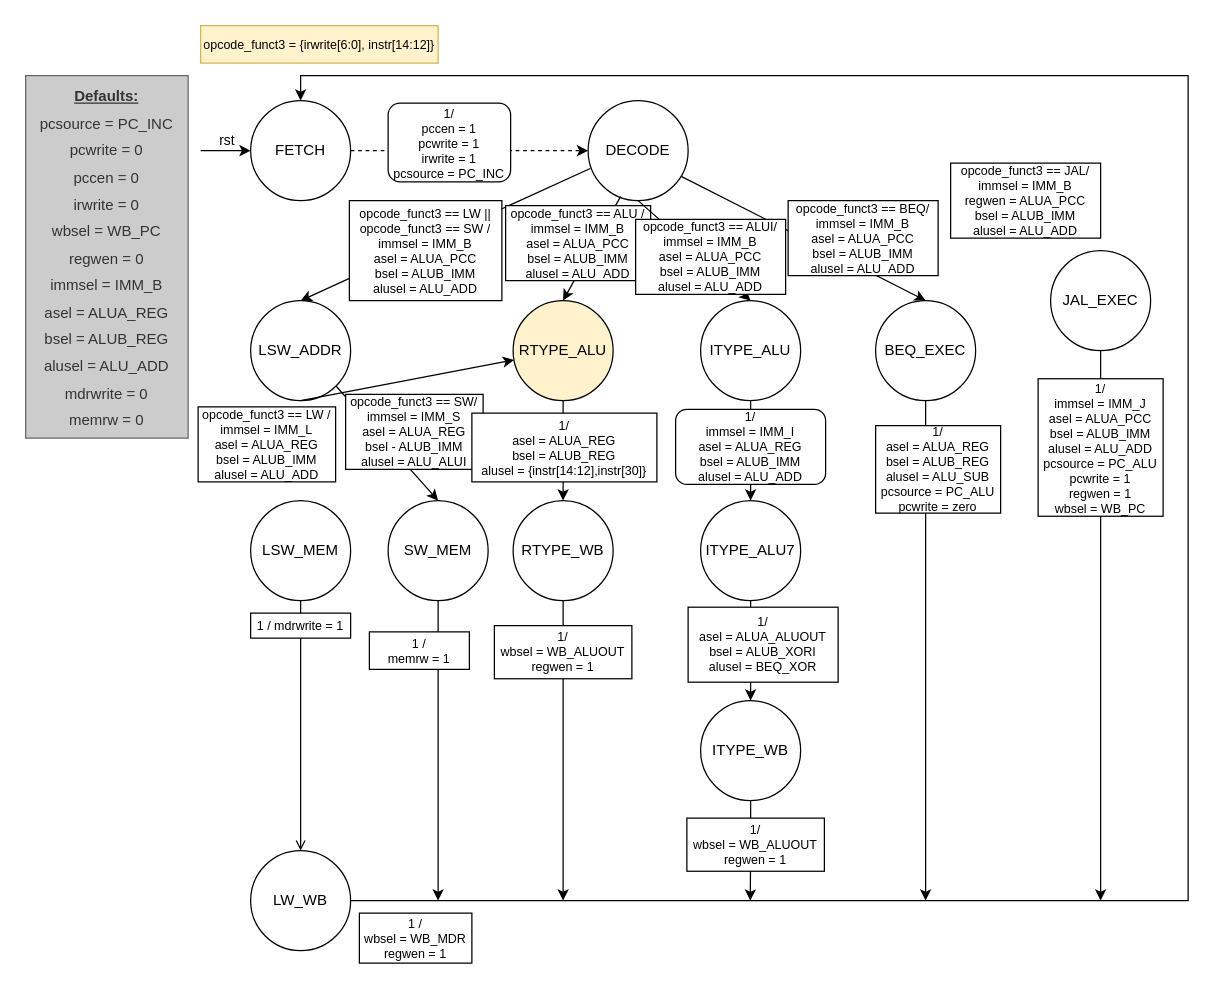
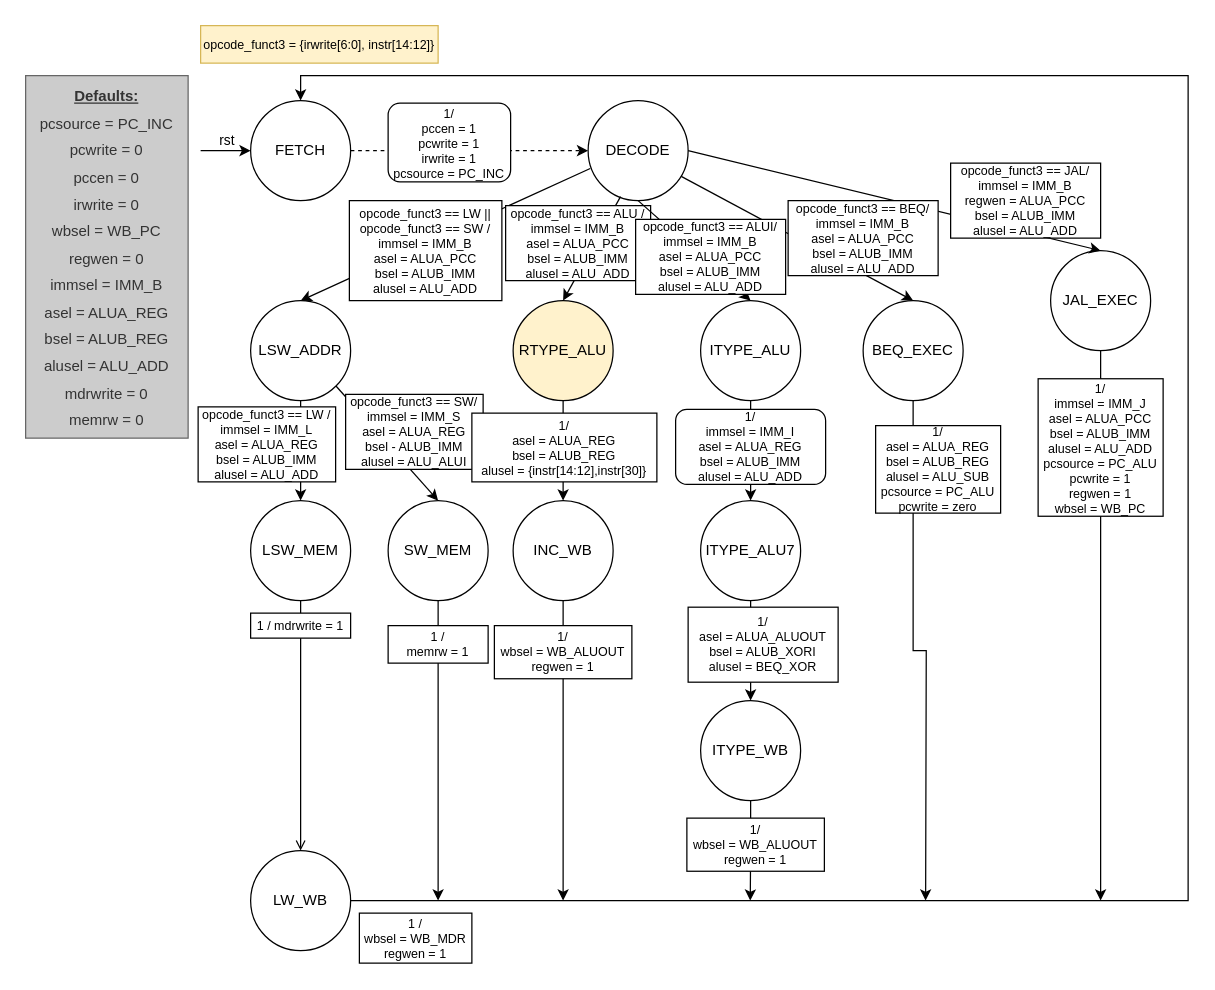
  <mxCell id="0" />
  <mxCell id="1" parent="0" />
  <mxCell id="2" value="FETCH" style="ellipse;whiteSpace=wrap;html=1;aspect=fixed;" vertex="1" parent="1"><mxGeometry x="200" y="80" width="80" height="80" as="geometry" /></mxCell>
  <mxCell id="3" value="" style="endArrow=classic;html=1;rounded=0;entryX=0;entryY=0.5;entryDx=0;entryDy=0;" edge="1" parent="1" target="2"><mxGeometry width="50" height="50" relative="1" as="geometry"><mxPoint x="160" y="120" as="sourcePoint" /><mxPoint x="60" y="95" as="targetPoint" /></mxGeometry></mxCell>
  <mxCell id="4" value="rst" style="edgeLabel;html=1;align=center;verticalAlign=bottom;resizable=0;points=[];labelBackgroundColor=none;" vertex="1" connectable="0" parent="3"><mxGeometry x="-0.4" y="1" relative="1" as="geometry"><mxPoint x="8" y="1" as="offset" /></mxGeometry></mxCell>
  <mxCell id="5" value="DECODE" style="ellipse;whiteSpace=wrap;html=1;aspect=fixed;labelBackgroundColor=none;" vertex="1" parent="1"><mxGeometry x="470" y="80" width="80" height="80" as="geometry" /></mxCell>
  <mxCell id="6" value="LSW_ADDR" style="ellipse;whiteSpace=wrap;html=1;aspect=fixed;labelBackgroundColor=none;" vertex="1" parent="1"><mxGeometry x="200" y="240" width="80" height="80" as="geometry" /></mxCell>
  <mxCell id="7" value="RTYPE_ALU" style="ellipse;whiteSpace=wrap;html=1;aspect=fixed;labelBackgroundColor=none;fillColor=#fff2cc;" vertex="1" parent="1"><mxGeometry x="410" y="240" width="80" height="80" as="geometry" /></mxCell>
  <mxCell id="8" style="edgeStyle=orthogonalEdgeStyle;rounded=0;orthogonalLoop=1;jettySize=auto;html=1;exitX=0.5;exitY=1;exitDx=0;exitDy=0;" edge="1" parent="1" source="9"><mxGeometry relative="1" as="geometry"><mxPoint x="740" y="720" as="targetPoint" /></mxGeometry></mxCell>
- <mxCell id="9" value="BEQ_EXEC" style="ellipse;whiteSpace=wrap;html=1;aspect=fixed;labelBackgroundColor=none;" vertex="1" parent="1"><mxGeometry x="700" y="240" width="80" height="80" as="geometry" /></mxCell>
+ <mxCell id="9" value="BEQ_EXEC" style="ellipse;whiteSpace=wrap;html=1;aspect=fixed;labelBackgroundColor=none;" vertex="1" parent="1"><mxGeometry x="690" y="240" width="80" height="80" as="geometry" /></mxCell>
  <mxCell id="10" style="edgeStyle=orthogonalEdgeStyle;rounded=0;orthogonalLoop=1;jettySize=auto;html=1;exitX=0.5;exitY=1;exitDx=0;exitDy=0;" edge="1" parent="1" source="11"><mxGeometry relative="1" as="geometry"><mxPoint x="880" y="720" as="targetPoint" /></mxGeometry></mxCell>
  <mxCell id="11" value="JAL_EXEC" style="ellipse;whiteSpace=wrap;html=1;aspect=fixed;labelBackgroundColor=none;" vertex="1" parent="1"><mxGeometry x="840" y="200" width="80" height="80" as="geometry" /></mxCell>
  <mxCell id="12" value="LSW_MEM" style="ellipse;whiteSpace=wrap;html=1;aspect=fixed;labelBackgroundColor=none;" vertex="1" parent="1"><mxGeometry x="200" y="400" width="80" height="80" as="geometry" /></mxCell>
  <mxCell id="13" style="edgeStyle=orthogonalEdgeStyle;rounded=0;orthogonalLoop=1;jettySize=auto;html=1;exitX=0.5;exitY=1;exitDx=0;exitDy=0;" edge="1" parent="1" source="14"><mxGeometry relative="1" as="geometry"><mxPoint x="350" y="720" as="targetPoint" /></mxGeometry></mxCell>
  <mxCell id="14" value="SW_MEM" style="ellipse;whiteSpace=wrap;html=1;aspect=fixed;labelBackgroundColor=none;" vertex="1" parent="1"><mxGeometry x="310" y="400" width="80" height="80" as="geometry" /></mxCell>
  <mxCell id="15" style="edgeStyle=orthogonalEdgeStyle;rounded=0;orthogonalLoop=1;jettySize=auto;html=1;exitX=0.5;exitY=1;exitDx=0;exitDy=0;" edge="1" parent="1" source="16"><mxGeometry relative="1" as="geometry"><mxPoint x="450" y="720" as="targetPoint" /></mxGeometry></mxCell>
- <mxCell id="16" value="RTYPE_WB" style="ellipse;whiteSpace=wrap;html=1;aspect=fixed;labelBackgroundColor=none;" vertex="1" parent="1"><mxGeometry x="410" y="400" width="80" height="80" as="geometry" /></mxCell>
+ <mxCell id="16" value="INC_WB" style="ellipse;whiteSpace=wrap;html=1;aspect=fixed;labelBackgroundColor=none;" vertex="1" parent="1"><mxGeometry x="410" y="400" width="80" height="80" as="geometry" /></mxCell>
  <mxCell id="17" style="edgeStyle=orthogonalEdgeStyle;rounded=0;orthogonalLoop=1;jettySize=auto;html=1;exitX=1;exitY=0.5;exitDx=0;exitDy=0;entryX=0.5;entryY=0;entryDx=0;entryDy=0;" edge="1" parent="1" source="18" target="2"><mxGeometry relative="1" as="geometry"><Array as="points"><mxPoint x="950" y="720" /><mxPoint x="950" y="60" /><mxPoint x="240" y="60" /></Array></mxGeometry></mxCell>
  <mxCell id="18" value="LW_WB" style="ellipse;whiteSpace=wrap;html=1;aspect=fixed;labelBackgroundColor=none;" vertex="1" parent="1"><mxGeometry x="200" y="680" width="80" height="80" as="geometry" /></mxCell>
  <mxCell id="19" value="" style="endArrow=classic;html=1;rounded=0;entryX=0;entryY=0.5;entryDx=0;entryDy=0;exitX=1;exitY=0.5;exitDx=0;exitDy=0;dashed=1;" edge="1" parent="1" source="2" target="5"><mxGeometry width="50" height="50" relative="1" as="geometry"><mxPoint x="340" y="150" as="sourcePoint" /><mxPoint x="390" y="100" as="targetPoint" /></mxGeometry></mxCell>
  <mxCell id="20" value="" style="endArrow=classic;html=1;rounded=0;entryX=0.5;entryY=0;entryDx=0;entryDy=0;exitX=0.021;exitY=0.679;exitDx=0;exitDy=0;exitPerimeter=0;" edge="1" parent="1" source="5" target="6"><mxGeometry width="50" height="50" relative="1" as="geometry"><mxPoint x="370" y="230" as="sourcePoint" /><mxPoint x="420" y="180" as="targetPoint" /></mxGeometry></mxCell>
  <mxCell id="21" value="" style="endArrow=classic;html=1;rounded=0;entryX=0.5;entryY=0;entryDx=0;entryDy=0;exitX=0.324;exitY=0.96;exitDx=0;exitDy=0;exitPerimeter=0;" edge="1" parent="1" source="5" target="7"><mxGeometry width="50" height="50" relative="1" as="geometry"><mxPoint x="320" y="310" as="sourcePoint" /><mxPoint x="370" y="260" as="targetPoint" /></mxGeometry></mxCell>
  <mxCell id="22" value="" style="endArrow=classic;html=1;rounded=0;exitX=0.931;exitY=0.757;exitDx=0;exitDy=0;entryX=0.5;entryY=0;entryDx=0;entryDy=0;exitPerimeter=0;" edge="1" parent="1" source="5" target="9"><mxGeometry width="50" height="50" relative="1" as="geometry"><mxPoint x="800" y="160" as="sourcePoint" /><mxPoint x="850" y="110" as="targetPoint" /></mxGeometry></mxCell>
- <mxCell id="24" value="" style="endArrow=classic;html=1;rounded=0;exitX=0.5;exitY=1;exitDx=0;exitDy=0;" edge="1" parent="1" source="6" target="7"><mxGeometry width="50" height="50" relative="1" as="geometry"><mxPoint x="150" y="380" as="sourcePoint" /><mxPoint x="200" y="330" as="targetPoint" /></mxGeometry></mxCell>
+ <mxCell id="23" value="" style="endArrow=classic;html=1;rounded=0;exitX=1;exitY=0.5;exitDx=0;exitDy=0;entryX=0.5;entryY=0;entryDx=0;entryDy=0;" edge="1" parent="1" source="5" target="11"><mxGeometry width="50" height="50" relative="1" as="geometry"><mxPoint x="670" y="130" as="sourcePoint" /><mxPoint x="720" y="80" as="targetPoint" /></mxGeometry></mxCell>
+ <mxCell id="24" value="" style="endArrow=classic;html=1;rounded=0;entryX=0.5;entryY=0;entryDx=0;entryDy=0;exitX=0.5;exitY=1;exitDx=0;exitDy=0;" edge="1" parent="1" source="6" target="12"><mxGeometry width="50" height="50" relative="1" as="geometry"><mxPoint x="150" y="380" as="sourcePoint" /><mxPoint x="200" y="330" as="targetPoint" /></mxGeometry></mxCell>
  <mxCell id="25" value="" style="endArrow=open;html=1;rounded=0;entryX=0.5;entryY=0;entryDx=0;entryDy=0;exitX=0.5;exitY=1;exitDx=0;exitDy=0;" edge="1" parent="1" source="12" target="18"><mxGeometry width="50" height="50" relative="1" as="geometry"><mxPoint x="30" y="450" as="sourcePoint" /><mxPoint x="80" y="400" as="targetPoint" /></mxGeometry></mxCell>
  <mxCell id="26" value="" style="endArrow=classic;html=1;rounded=0;exitX=1;exitY=1;exitDx=0;exitDy=0;entryX=0.5;entryY=0;entryDx=0;entryDy=0;" edge="1" parent="1" source="6" target="14"><mxGeometry width="50" height="50" relative="1" as="geometry"><mxPoint x="310" y="340" as="sourcePoint" /><mxPoint x="350" y="360" as="targetPoint" /></mxGeometry></mxCell>
  <mxCell id="27" value="" style="endArrow=classic;html=1;rounded=0;exitX=0.5;exitY=1;exitDx=0;exitDy=0;entryX=0.5;entryY=0;entryDx=0;entryDy=0;" edge="1" parent="1" source="7" target="16"><mxGeometry width="50" height="50" relative="1" as="geometry"><mxPoint x="620" y="440" as="sourcePoint" /><mxPoint x="670" y="390" as="targetPoint" /></mxGeometry></mxCell>
  <mxCell id="28" value="&lt;font style=&quot;font-size: 12px;&quot;&gt;&lt;b style=&quot;text-decoration-line: underline;&quot;&gt;Defaults:&lt;/b&gt;&lt;br&gt;pcsource = PC_INC&lt;br&gt;pcwrite = 0&lt;br&gt;pccen = 0&lt;br&gt;irwrite = 0&lt;br&gt;wbsel = WB_PC&lt;br&gt;regwen = 0&lt;br&gt;immsel = IMM_B&lt;br&gt;asel = ALUA_REG&lt;br&gt;bsel = ALUB_REG&lt;br&gt;alusel = ALU_ADD&lt;br&gt;mdrwrite = 0&lt;br&gt;memrw = 0&lt;br&gt;&lt;/font&gt;" style="rounded=0;whiteSpace=wrap;html=1;labelBackgroundColor=none;fontSize=18;strokeWidth=1;fillColor=#CCCCCC;fontColor=#333333;strokeColor=#666666;" vertex="1" parent="1"><mxGeometry x="20" y="60" width="130" height="290" as="geometry" /></mxCell>
  <mxCell id="29" value="1/&lt;br style=&quot;font-size: 10px;&quot;&gt;pccen = 1&lt;br style=&quot;font-size: 10px;&quot;&gt;pcwrite = 1&lt;br style=&quot;font-size: 10px;&quot;&gt;irwrite = 1&lt;br style=&quot;font-size: 10px;&quot;&gt;pcsource = PC_INC" style="whiteSpace=wrap;html=1;labelBackgroundColor=none;fontSize=10;strokeWidth=1;rounded=1;" vertex="1" parent="1"><mxGeometry x="310" y="82" width="98" height="63" as="geometry" /></mxCell>
  <mxCell id="30" value="opcode_funct3 == LW || opcode_funct3 == SW /&lt;br style=&quot;font-size: 10px;&quot;&gt;immsel = IMM_B&lt;br style=&quot;font-size: 10px;&quot;&gt;asel = ALUA_PCC&lt;br style=&quot;font-size: 10px;&quot;&gt;bsel = ALUB_IMM&lt;br style=&quot;font-size: 10px;&quot;&gt;alusel = ALU_ADD" style="rounded=0;whiteSpace=wrap;html=1;labelBackgroundColor=none;fontSize=10;strokeWidth=1;" vertex="1" parent="1"><mxGeometry x="279" y="160" width="122" height="80" as="geometry" /></mxCell>
  <mxCell id="31" value="opcode_funct3 == LW /&lt;br style=&quot;font-size: 10px;&quot;&gt;immsel = IMM_L&lt;br style=&quot;font-size: 10px;&quot;&gt;asel = ALUA_REG&lt;br style=&quot;font-size: 10px;&quot;&gt;bsel = ALUB_IMM&lt;br style=&quot;font-size: 10px;&quot;&gt;alusel = ALU_ADD" style="rounded=0;whiteSpace=wrap;html=1;labelBackgroundColor=none;fontSize=10;strokeWidth=1;" vertex="1" parent="1"><mxGeometry x="158" y="325" width="110" height="60" as="geometry" /></mxCell>
  <mxCell id="32" value="opcode_funct3 == SW/&lt;br&gt;immsel = IMM_S&lt;br&gt;asel = ALUA_REG&lt;br&gt;bsel - ALUB_IMM&lt;br&gt;alusel = ALU_ALUI" style="rounded=0;whiteSpace=wrap;html=1;labelBackgroundColor=none;fontSize=10;strokeWidth=1;" vertex="1" parent="1"><mxGeometry x="276" y="315" width="110" height="60" as="geometry" /></mxCell>
  <mxCell id="33" value="1 / mdrwrite = 1" style="rounded=0;whiteSpace=wrap;html=1;labelBackgroundColor=none;fontSize=10;strokeWidth=1;" vertex="1" parent="1"><mxGeometry x="200" y="490" width="80" height="20" as="geometry" /></mxCell>
- <mxCell id="34" value="1 /&lt;br&gt;memrw = 1" style="rounded=0;whiteSpace=wrap;html=1;labelBackgroundColor=none;fontSize=10;strokeWidth=1;" vertex="1" parent="1"><mxGeometry x="295" y="505" width="80" height="30" as="geometry" /></mxCell>
+ <mxCell id="34" value="1 /&lt;br&gt;memrw = 1" style="rounded=0;whiteSpace=wrap;html=1;labelBackgroundColor=none;fontSize=10;strokeWidth=1;" vertex="1" parent="1"><mxGeometry x="310" y="500" width="80" height="30" as="geometry" /></mxCell>
  <mxCell id="35" value="1 /&lt;br&gt;wbsel = WB_MDR&lt;br&gt;regwen = 1" style="rounded=0;whiteSpace=wrap;html=1;labelBackgroundColor=none;fontSize=10;strokeWidth=1;" vertex="1" parent="1"><mxGeometry x="287" y="730" width="90" height="40" as="geometry" /></mxCell>
  <mxCell id="36" value="opcode_funct3 == ALU /&lt;br&gt;immsel = IMM_B&lt;br&gt;asel = ALUA_PCC&lt;br&gt;bsel = ALUB_IMM&lt;br&gt;alusel = ALU_ADD" style="rounded=0;whiteSpace=wrap;html=1;labelBackgroundColor=none;fontSize=10;strokeWidth=1;" vertex="1" parent="1"><mxGeometry x="404" y="164" width="116" height="60" as="geometry" /></mxCell>
  <mxCell id="37" style="edgeStyle=orthogonalEdgeStyle;rounded=0;orthogonalLoop=1;jettySize=auto;html=1;exitX=0.5;exitY=1;exitDx=0;exitDy=0;entryX=0.5;entryY=0;entryDx=0;entryDy=0;fontSize=10;fontColor=#000000;endArrow=classic;endFill=1;strokeColor=#000000;strokeWidth=1;startArrow=none;" edge="1" parent="1" source="49" target="40"><mxGeometry relative="1" as="geometry" /></mxCell>
  <mxCell id="38" value="ITYPE_ALU" style="ellipse;whiteSpace=wrap;html=1;aspect=fixed;labelBackgroundColor=none;" vertex="1" parent="1"><mxGeometry x="560" y="240" width="80" height="80" as="geometry" /></mxCell>
  <mxCell id="39" style="edgeStyle=orthogonalEdgeStyle;rounded=0;orthogonalLoop=1;jettySize=auto;html=1;exitX=0.5;exitY=1;exitDx=0;exitDy=0;entryX=0.5;entryY=0;entryDx=0;entryDy=0;fontSize=10;fontColor=#000000;endArrow=classic;endFill=1;strokeColor=#000000;strokeWidth=1;" edge="1" parent="1" source="40" target="53"><mxGeometry relative="1" as="geometry" /></mxCell>
  <mxCell id="40" value="ITYPE_ALU7" style="ellipse;whiteSpace=wrap;html=1;aspect=fixed;labelBackgroundColor=none;" vertex="1" parent="1"><mxGeometry x="560" y="400" width="80" height="80" as="geometry" /></mxCell>
  <mxCell id="41" value="" style="endArrow=classic;html=1;rounded=0;fontSize=10;fontColor=#000000;strokeColor=#000000;strokeWidth=1;exitX=0.5;exitY=1;exitDx=0;exitDy=0;entryX=0.5;entryY=0;entryDx=0;entryDy=0;" edge="1" parent="1" source="5" target="38"><mxGeometry width="50" height="50" relative="1" as="geometry"><mxPoint x="430" y="380" as="sourcePoint" /><mxPoint x="480" y="330" as="targetPoint" /></mxGeometry></mxCell>
  <mxCell id="42" value="opcode_funct3 == JAL/&lt;br&gt;immsel = IMM_B&lt;br&gt;regwen = ALUA_PCC&lt;br&gt;bsel = ALUB_IMM&lt;br&gt;alusel = ALU_ADD" style="rounded=0;whiteSpace=wrap;html=1;labelBackgroundColor=none;fontSize=10;strokeWidth=1;" vertex="1" parent="1"><mxGeometry x="760" y="130" width="120" height="60" as="geometry" /></mxCell>
  <mxCell id="43" value="opcode_funct3 == BEQ/&lt;br&gt;immsel = IMM_B&lt;br&gt;asel = ALUA_PCC&lt;br&gt;bsel = ALUB_IMM&lt;br&gt;alusel = ALU_ADD" style="rounded=0;whiteSpace=wrap;html=1;labelBackgroundColor=none;fontSize=10;strokeWidth=1;" vertex="1" parent="1"><mxGeometry x="630" y="160" width="120" height="60" as="geometry" /></mxCell>
  <mxCell id="44" value="opcode_funct3 == ALUI/&lt;br&gt;immsel = IMM_B&lt;br&gt;asel = ALUA_PCC&lt;br&gt;bsel = ALUB_IMM&lt;br&gt;alusel = ALU_ADD" style="rounded=0;whiteSpace=wrap;html=1;labelBackgroundColor=none;fontSize=10;strokeWidth=1;" vertex="1" parent="1"><mxGeometry x="508" y="175" width="120" height="60" as="geometry" /></mxCell>
  <mxCell id="45" value="1/&lt;br&gt;asel = ALUA_REG&lt;br&gt;bsel = ALUB_REG&lt;br&gt;alusel = {instr[14:12],instr[30]}" style="rounded=0;whiteSpace=wrap;html=1;labelBackgroundColor=none;fontSize=10;strokeWidth=1;" vertex="1" parent="1"><mxGeometry x="377" y="330" width="148" height="55" as="geometry" /></mxCell>
  <mxCell id="46" value="1/&lt;br&gt;wbsel = WB_ALUOUT&lt;br&gt;regwen = 1" style="rounded=0;whiteSpace=wrap;html=1;labelBackgroundColor=none;fontSize=10;strokeWidth=1;" vertex="1" parent="1"><mxGeometry x="395" y="500" width="110" height="42.5" as="geometry" /></mxCell>
  <mxCell id="47" value="1/&lt;br&gt;asel = ALUA_REG&lt;br&gt;bsel = ALUB_REG&lt;br&gt;alusel = ALU_SUB&lt;br&gt;pcsource = PC_ALU&lt;br&gt;pcwrite = zero" style="rounded=0;whiteSpace=wrap;html=1;labelBackgroundColor=none;fontSize=10;strokeWidth=1;" vertex="1" parent="1"><mxGeometry x="700" y="340" width="100" height="70" as="geometry" /></mxCell>
  <mxCell id="48" value="1/&lt;br&gt;immsel = IMM_J&lt;br&gt;asel = ALUA_PCC&lt;br&gt;bsel = ALUB_IMM&lt;br&gt;alusel = ALU_ADD&lt;br&gt;pcsource = PC_ALU&lt;br&gt;pcwrite = 1&lt;br&gt;regwen = 1&lt;br&gt;wbsel = WB_PC" style="rounded=0;whiteSpace=wrap;html=1;labelBackgroundColor=none;fontSize=10;strokeWidth=1;" vertex="1" parent="1"><mxGeometry x="830" y="302.5" width="100" height="110" as="geometry" /></mxCell>
  <mxCell id="49" value="1/&lt;br&gt;immsel = IMM_I&lt;br&gt;asel = ALUA_REG&lt;br&gt;bsel = ALUB_IMM&lt;br&gt;alusel = ALU_ADD" style="whiteSpace=wrap;html=1;labelBackgroundColor=none;fontSize=10;strokeWidth=1;rounded=1;" vertex="1" parent="1"><mxGeometry x="540" y="327" width="120" height="60" as="geometry" /></mxCell>
  <mxCell id="50" value="" style="edgeStyle=orthogonalEdgeStyle;rounded=0;orthogonalLoop=1;jettySize=auto;html=1;exitX=0.5;exitY=1;exitDx=0;exitDy=0;entryX=0.5;entryY=0;entryDx=0;entryDy=0;fontSize=10;fontColor=#000000;endArrow=none;endFill=1;strokeColor=#000000;strokeWidth=1;" edge="1" parent="1" source="38" target="49"><mxGeometry relative="1" as="geometry"><mxPoint x="600" y="320" as="sourcePoint" /><mxPoint x="600" y="400" as="targetPoint" /></mxGeometry></mxCell>
  <mxCell id="51" value="1/&lt;br&gt;asel = ALUA_ALUOUT&lt;br&gt;bsel = ALUB_XORI&lt;br&gt;alusel = BEQ_XOR" style="rounded=0;whiteSpace=wrap;html=1;labelBackgroundColor=none;fontSize=10;strokeWidth=1;" vertex="1" parent="1"><mxGeometry x="550" y="485.25" width="120" height="60" as="geometry" /></mxCell>
  <mxCell id="52" style="edgeStyle=orthogonalEdgeStyle;rounded=0;orthogonalLoop=1;jettySize=auto;html=1;exitX=0.5;exitY=1;exitDx=0;exitDy=0;fontSize=10;fontColor=#000000;endArrow=classic;endFill=1;strokeColor=#000000;strokeWidth=1;" edge="1" parent="1" source="53"><mxGeometry relative="1" as="geometry"><mxPoint x="599.714" y="720" as="targetPoint" /></mxGeometry></mxCell>
  <mxCell id="53" value="ITYPE_WB" style="ellipse;whiteSpace=wrap;html=1;aspect=fixed;labelBackgroundColor=none;" vertex="1" parent="1"><mxGeometry x="560" y="560" width="80" height="80" as="geometry" /></mxCell>
  <mxCell id="54" value="1/&lt;br&gt;wbsel = WB_ALUOUT&lt;br&gt;regwen = 1" style="rounded=0;whiteSpace=wrap;html=1;labelBackgroundColor=none;fontSize=10;strokeWidth=1;" vertex="1" parent="1"><mxGeometry x="549" y="654" width="110" height="42.5" as="geometry" /></mxCell>
  <mxCell id="55" value="opcode_funct3 = {irwrite[6:0], instr[14:12]}" style="rounded=0;whiteSpace=wrap;html=1;labelBackgroundColor=none;fontSize=10;strokeColor=#d6b656;strokeWidth=1;fillColor=#fff2cc;" vertex="1" parent="1"><mxGeometry x="160" y="20" width="190" height="30" as="geometry" /></mxCell>
